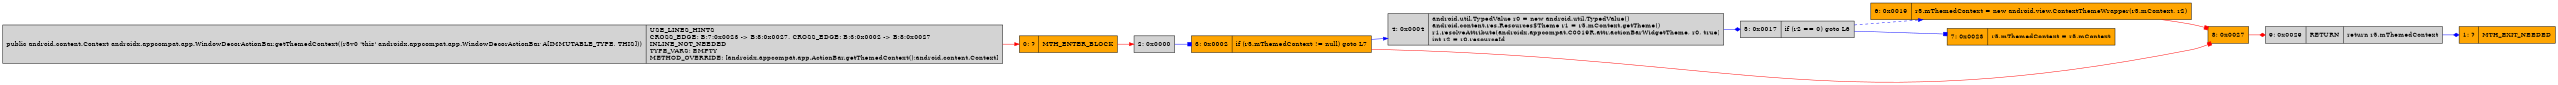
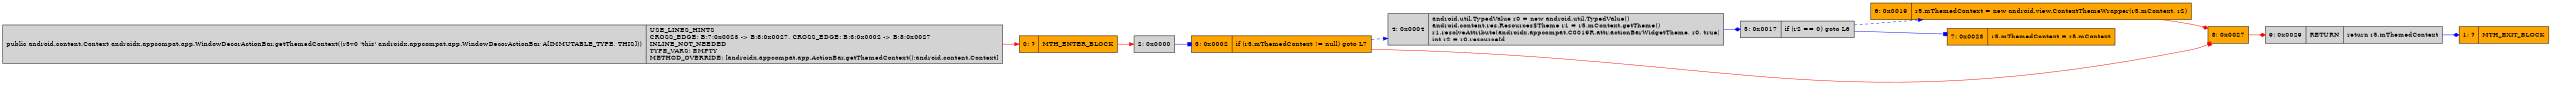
  digraph {
    rankdir=LR
    node [fillcolor=orange shape=record style=filled]
    edge [arrowhead=normal color=blue]
    n1 [label="{0\:\ ?|MTH_ENTER_BLOCK\l}"]
    n2 [fillcolor=lightgrey label="{2\:\ 0x0000}"]
    n3 [label="{3\:\ 0x0002|if (r5.mThemedContext != null) goto L7\l}"]
    n4 [fillcolor=lightgrey label="{4\:\ 0x0004|android.util.TypedValue r0 = new android.util.TypedValue()\landroid.content.res.Resources$Theme r1 = r5.mContext.getTheme()\lr1.resolveAttribute(androidx.appcompat.C0019R.attr.actionBarWidgetTheme, r0, true)\lint r2 = r0.resourceId\l}"]
    n5 [label="{8\:\ 0x0027}"]
    n6 [fillcolor=lightgrey label="{5\:\ 0x0017|if (r2 == 0) goto L6\l}"]
    n7 [fillcolor=lightgrey label="{9\:\ 0x0029|RETURN\l|return r5.mThemedContext\l}"]
    n8 [label="{6\:\ 0x0019|r5.mThemedContext = new android.view.ContextThemeWrapper(r5.mContext, r2)\l}"]
    n9 [label="{7\:\ 0x0023|r5.mThemedContext = r5.mContext\l}"]
-   n10 [label="{1\:\ ?|MTH_EXIT_NEEDED\l}"]
+   n10 [label="{1\:\ ?|MTH_EXIT_BLOCK\l}"]
    n11 [fillcolor=lightgrey label="{public android.content.Context androidx.appcompat.app.WindowDecorActionBar.getThemedContext((r5v0 'this' androidx.appcompat.app.WindowDecorActionBar A[IMMUTABLE_TYPE, THIS]))  | USE_LINES_HINTS\lCROSS_EDGE: B:7:0x0023 \-\> B:8:0x0027, CROSS_EDGE: B:3:0x0002 \-\> B:8:0x0027\lINLINE_NOT_NEEDED\lTYPE_VARS: EMPTY\lMETHOD_OVERRIDE: [androidx.appcompat.app.ActionBar.getThemedContext():android.content.Context]\l}"]
    n1 -> n2 [color=red]
    n2 -> n3 [arrowhead=box]
-   n3 -> n4 [style=solid]
+   n3 -> n4 [style=dashed]
    n3 -> n5 [arrowhead=box color=red]
    n4 -> n6 [arrowhead=diamond]
    n5 -> n7 [arrowhead=diamond color=red]
    n6 -> n8 [style=dashed]
    n6 -> n9 [arrowhead=box]
    n7 -> n10 [arrowhead=diamond]
-   n8 -> n5 [arrowhead=box color=red]
+   n8 -> n5 [arrowhead=diamond color=red]
    n11 -> n1 [color=red]
  }
